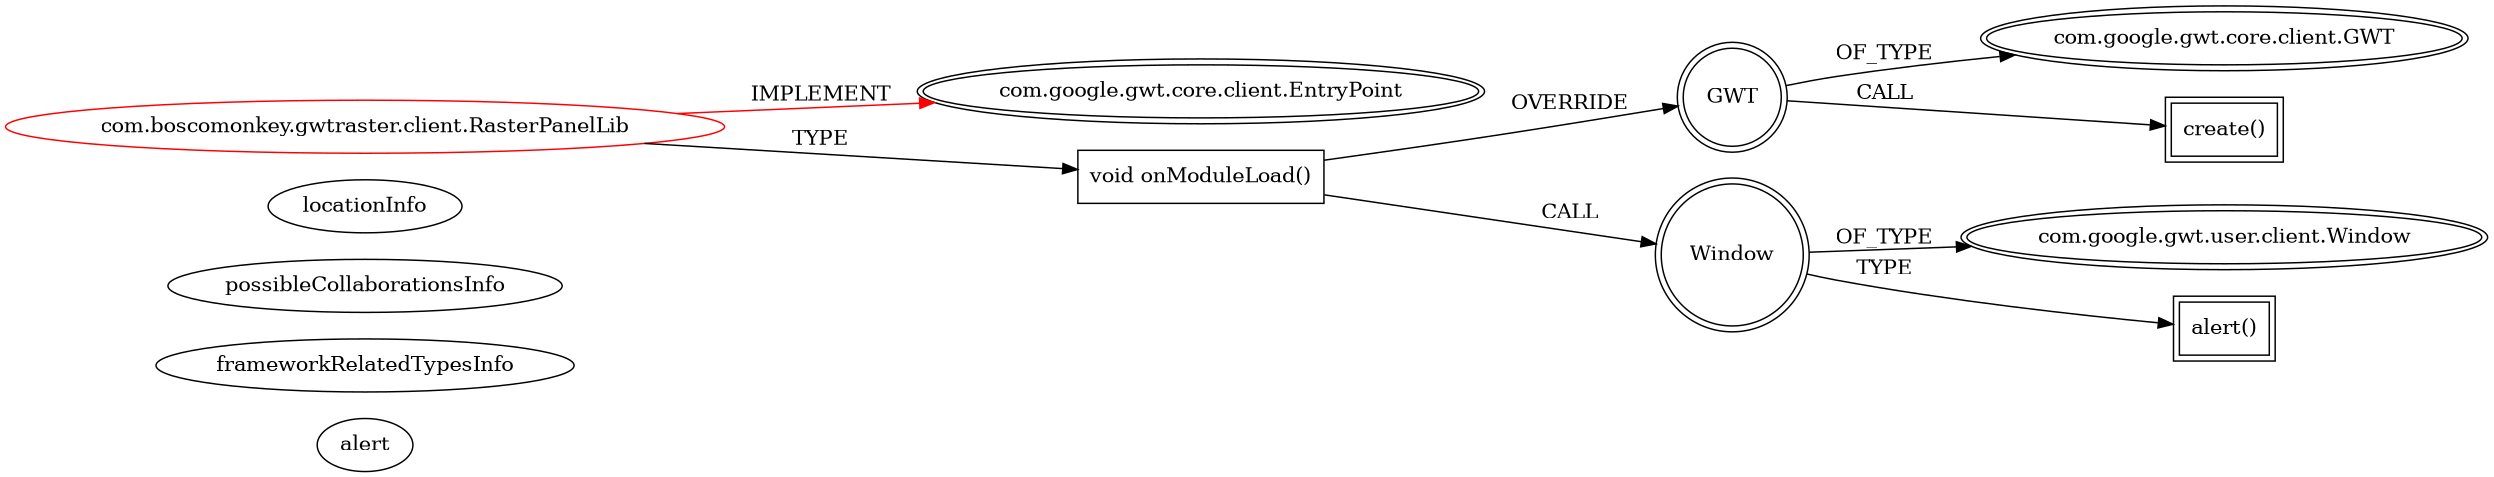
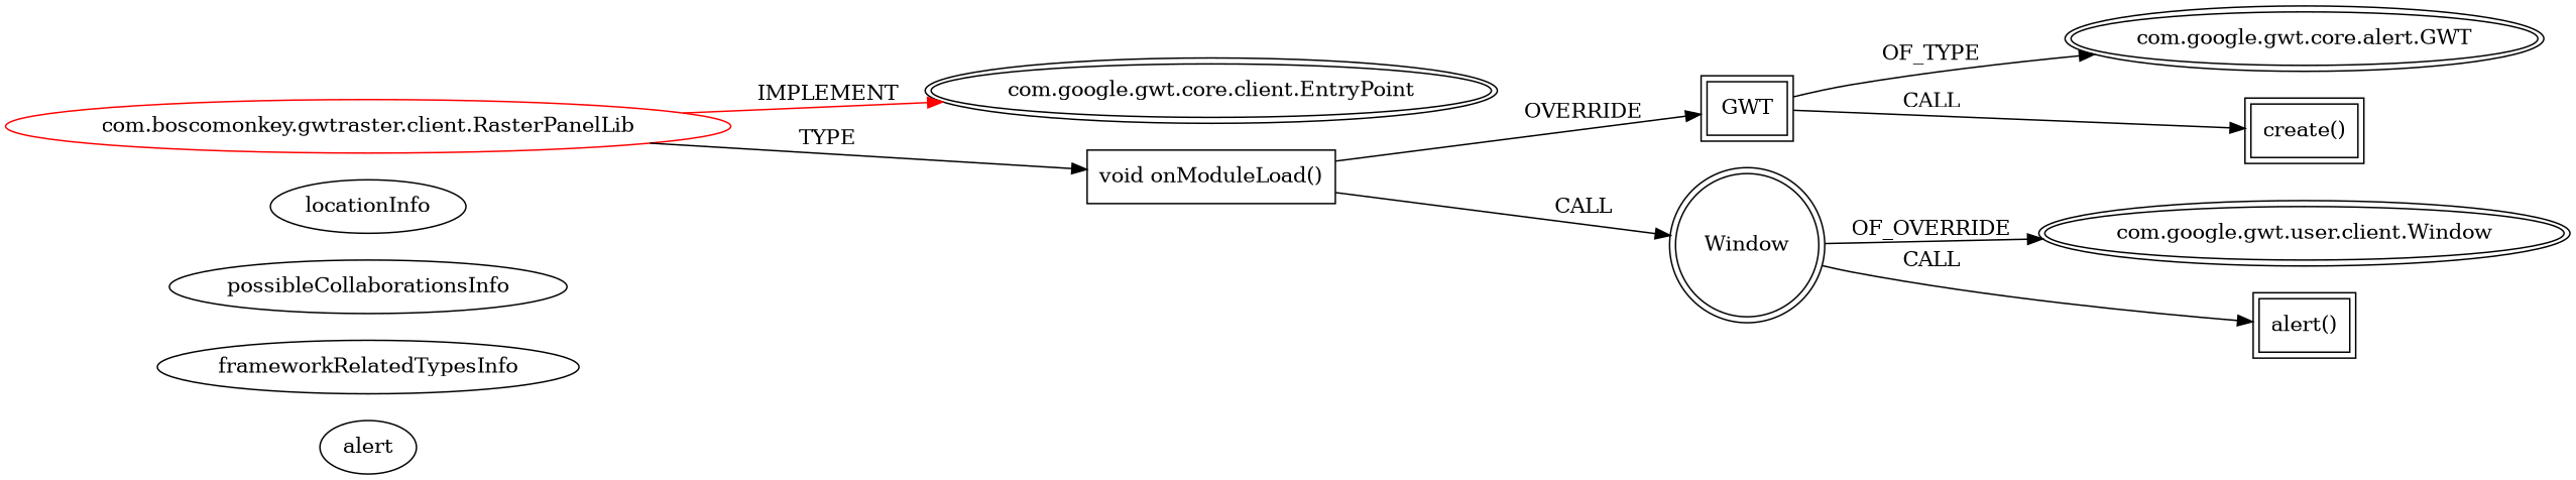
  digraph {
    rankdir=LR
    node [isFrameworkType=true peripheries=2]
    n1 [category=extension_graph graphId=896 isAnonymous=false label=alert possibleRelation=false isFrameworkType="" peripheries=""]
    frameworkRelatedTypesInfo [0="com.google.gwt.core.client.EntryPoint" isFrameworkType="" peripheries=""]
    possibleCollaborationsInfo [isFrameworkType="" peripheries=""]
    locationInfo [contextSignature=RasterPanelLib filePath="/boscomonkey-gwt_raster_panel/gwt_raster_panel-master/src/com/boscomonkey/gwtraster/client/RasterPanelLib.java" graphId=896 projectName="boscomonkey-gwt_raster_panel" isFrameworkType="" peripheries=""]
    n5 [color=red isFrameworkType=false label="com.boscomonkey.gwtraster.client.RasterPanelLib" vertexType=ROOT_CLIENT_CLASS_DECLARATION peripheries=""]
    n6 [label="com.google.gwt.core.client.EntryPoint" vertexType=FRAMEWORK_INTERFACE_TYPE]
    n7 [isFrameworkType=false label="void onModuleLoad()" shape=box vertexType=OVERRIDING_METHOD_DECLARATION peripheries=""]
-   n8 [label=GWT shape=circle vertexType=VARIABLE_EXPRESION]
+   n8 [label=GWT shape=box vertexType=VARIABLE_EXPRESION]
    n9 [label=Window shape=circle vertexType=VARIABLE_EXPRESION]
-   n10 [label="com.google.gwt.core.client.GWT" vertexType=FRAMEWORK_CLASS_TYPE]
+   n10 [label="com.google.gwt.core.alert.GWT" vertexType=FRAMEWORK_CLASS_TYPE]
    n11 [label="create()" shape=box vertexType=INSIDE_CALL]
    n12 [label="com.google.gwt.user.client.Window" vertexType=FRAMEWORK_CLASS_TYPE]
    n13 [label="alert()" shape=box vertexType=INSIDE_CALL]
    n5 -> n6 [color=red label=IMPLEMENT]
    n5 -> n7 [label=TYPE]
    n7 -> n8 [label=OVERRIDE]
    n7 -> n9 [label=CALL]
    n8 -> n10 [label=OF_TYPE]
    n8 -> n11 [label=CALL]
-   n9 -> n12 [label=OF_TYPE]
-   n9 -> n13 [label=TYPE]
+   n9 -> n12 [label=OF_OVERRIDE]
+   n9 -> n13 [label=CALL]
  }
